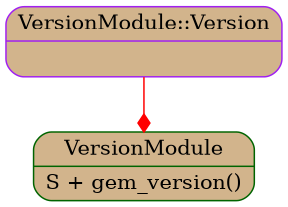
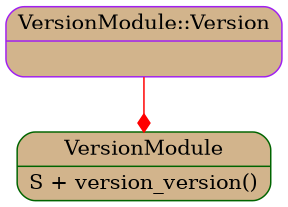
  digraph {
    bgcolor=white
    splines=true
    node [shape=Mrecord style=filled fillcolor=tan]
-   n1 [label="{VersionModule|S + gem_version()\l}" color=darkgreen]
+   n1 [label="{VersionModule|S + version_version()\l}" color=darkgreen]
    n2 [label="{VersionModule::Version|\l}" color=purple]
    n2 -> n1 [arrowhead=diamond arrowtail=diamond color=red]
  }
